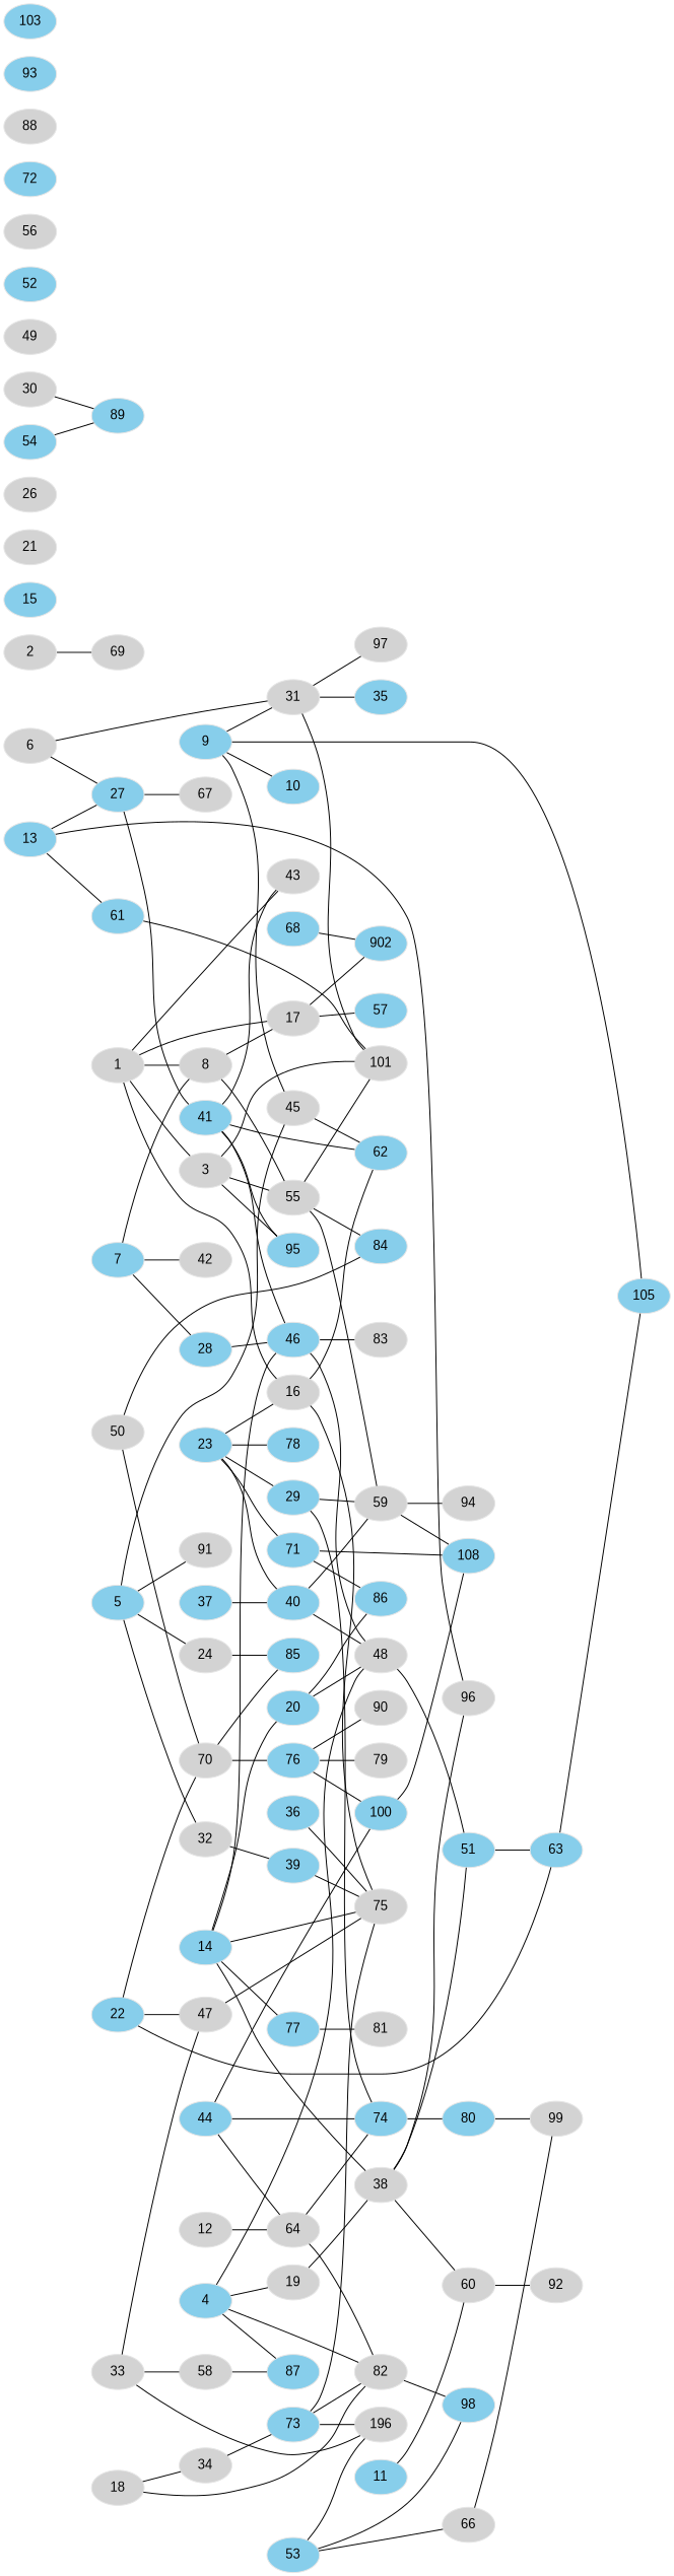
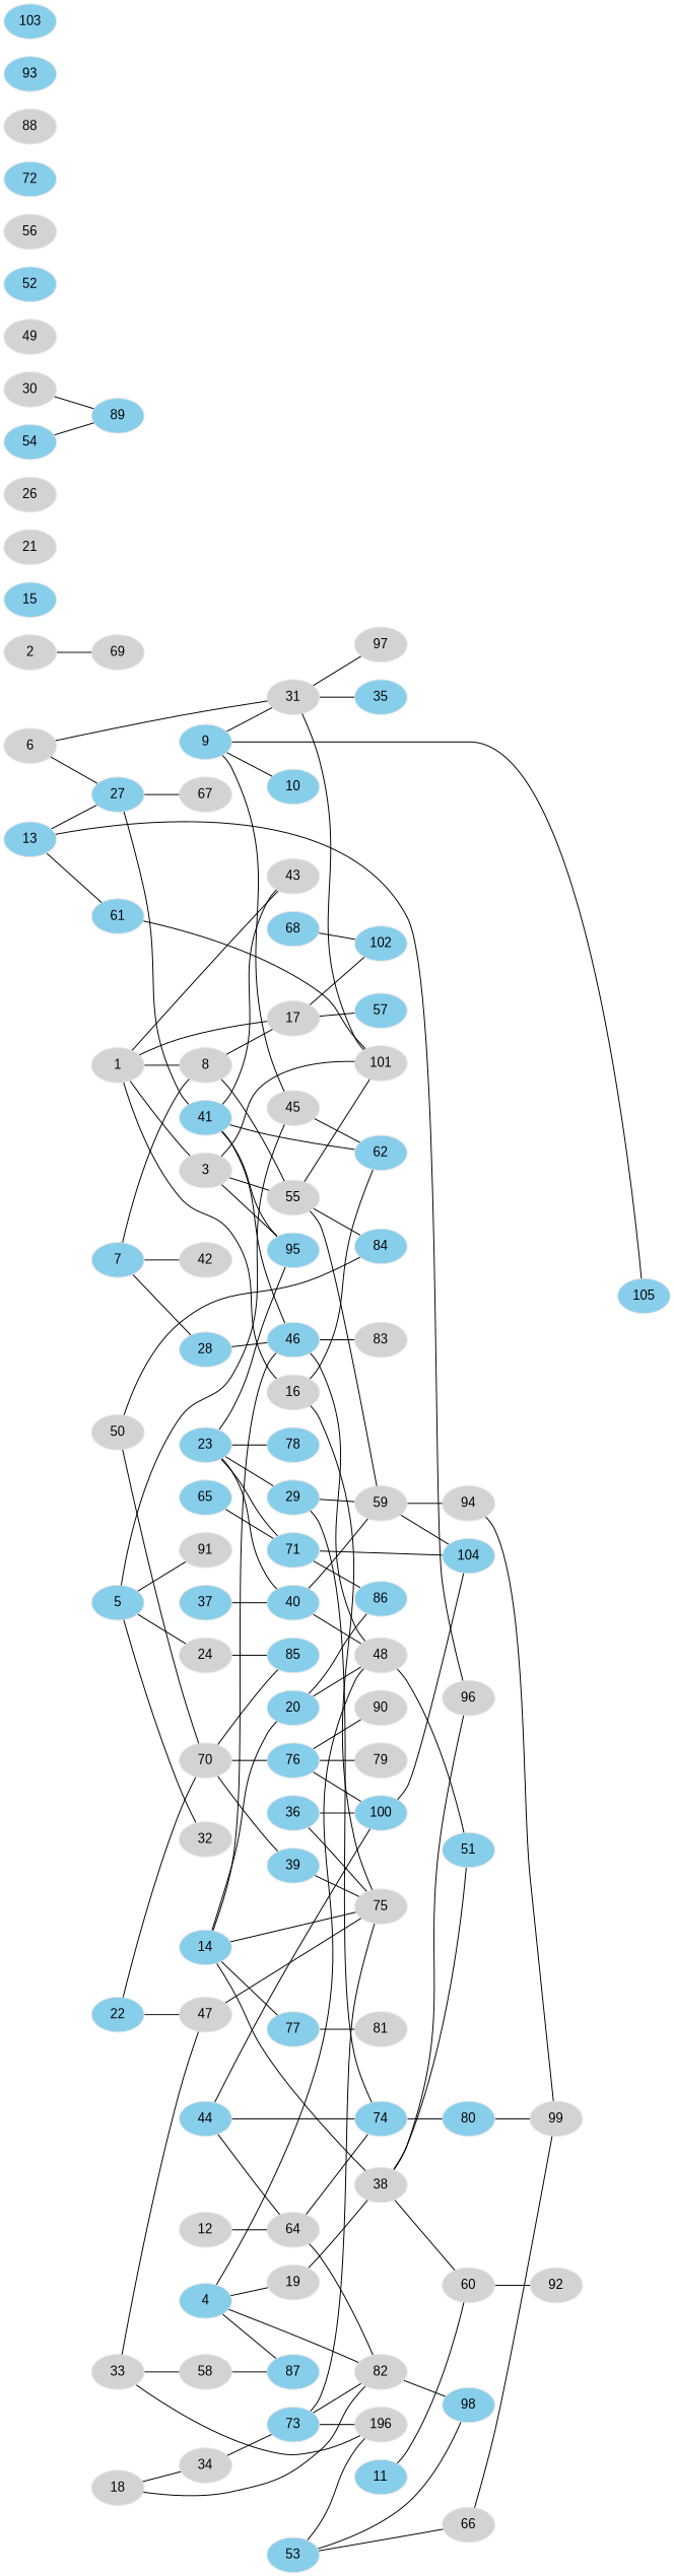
  graph {
    fontname="Liberation Sans"
    rankdir=LR
    node [color=gray90 fillcolor=skyblue fontname="Liberation Sans" style=filled]
    edge [fontname="Liberation Sans"]
    1 [fillcolor=lightgrey]
    3 [fillcolor=lightgrey]
    8 [fillcolor=lightgrey]
    16 [fillcolor=lightgrey]
    17 [fillcolor=lightgrey]
    43 [fillcolor=lightgrey]
    55 [fillcolor=lightgrey]
    95
    101 [fillcolor=lightgrey]
    75 [fillcolor=lightgrey]
    62
    57
-   102 [label=902]
+   102
    2 [fillcolor=lightgrey]
    69 [fillcolor=lightgrey]
    59 [fillcolor=lightgrey]
    84
    19 [fillcolor=lightgrey]
    4
    48 [fillcolor=lightgrey]
    82 [fillcolor=lightgrey]
    87
    38 [fillcolor=lightgrey]
    51
    98
    24 [fillcolor=lightgrey]
    5
    45 [fillcolor=lightgrey]
    91 [fillcolor=lightgrey]
    32 [fillcolor=lightgrey]
    85
    6 [fillcolor=lightgrey]
    27
    31 [fillcolor=lightgrey]
    41
    67 [fillcolor=lightgrey]
    35
    97 [fillcolor=lightgrey]
    7
    28
    42 [fillcolor=lightgrey]
    46
    9
    10
    105
    60 [fillcolor=lightgrey]
    11
    92 [fillcolor=lightgrey]
    12 [fillcolor=lightgrey]
    64 [fillcolor=lightgrey]
    74
    13
    61
    96 [fillcolor=lightgrey]
    14
    20
    77
    86
    83 [fillcolor=lightgrey]
    81 [fillcolor=lightgrey]
    15
    18 [fillcolor=lightgrey]
    34 [fillcolor=lightgrey]
    73
    21 [fillcolor=lightgrey]
    47 [fillcolor=lightgrey]
    22
-   63
    70 [fillcolor=lightgrey]
    76
    23
    29
    40
    71
    78
-   104 [label=108]
+   104
    26 [fillcolor=lightgrey]
    94 [fillcolor=lightgrey]
    80
    30 [fillcolor=lightgrey]
    89
    39
    33 [fillcolor=lightgrey]
    58 [fillcolor=lightgrey]
    n85 [fillcolor=lightgrey label=196]
    36
    100
    37
    44
    49 [fillcolor=lightgrey]
    50 [fillcolor=lightgrey]
    52
    53
    66 [fillcolor=lightgrey]
    99 [fillcolor=lightgrey]
    54
    56 [fillcolor=lightgrey]
+   65
    68
    79 [fillcolor=lightgrey]
    90 [fillcolor=lightgrey]
    72
    88 [fillcolor=lightgrey]
    93
    103
    1 -- 3
    1 -- 8
    1 -- 16
    1 -- 17
    1 -- 43
    3 -- 55
    3 -- 95
    3 -- 101
    8 -- 17
    8 -- 55
    16 -- 75
    16 -- 62
    17 -- 57
    17 -- 102
    55 -- 101
    55 -- 59
    55 -- 84
    2 -- 69
    59 -- 104
    59 -- 94
    19 -- 38
    4 -- 19
    4 -- 48
    4 -- 82
    4 -- 87
    48 -- 51
    82 -- 98
    38 -- 51
    38 -- 60
    38 -- 96
-   51 -- 63
    24 -- 85
    5 -- 24
    5 -- 45
    5 -- 91
    5 -- 32
    45 -- 62
-   32 -- 39
+   70 -- 39
    6 -- 27
    6 -- 31
    27 -- 41
    27 -- 67
    31 -- 101
    31 -- 35
    31 -- 97
    41 -- 43
    41 -- 95
    41 -- 62
    41 -- 46
    7 -- 8
    7 -- 28
    7 -- 42
    28 -- 46
    46 -- 48
    46 -- 83
    9 -- 45
    9 -- 31
    9 -- 10
    9 -- 105
    60 -- 92
    11 -- 60
    12 -- 64
    64 -- 82
    64 -- 74
    74 -- 80
    13 -- 27
    13 -- 61
    13 -- 96
    61 -- 101
    14 -- 75
    14 -- 38
    14 -- 46
    14 -- 20
    14 -- 77
    20 -- 48
    20 -- 86
    77 -- 81
    18 -- 82
    18 -- 34
    34 -- 73
    73 -- 75
    73 -- 82
    73 -- n85
    47 -- 75
    22 -- 47
-   22 -- 63
    22 -- 70
-   63 -- 105
    70 -- 85
    70 -- 76
    76 -- 100
    76 -- 79
    76 -- 90
-   23 -- 16
+   23 -- 95
    23 -- 29
    23 -- 40
    23 -- 71
    23 -- 78
    29 -- 59
    29 -- 74
    40 -- 59
    40 -- 48
    71 -- 86
    71 -- 104
+   94 -- 99
    80 -- 99
    30 -- 89
    39 -- 75
    33 -- 47
    33 -- 58
    33 -- n85
    58 -- 87
    36 -- 75
+   36 -- 100
    100 -- 104
    37 -- 40
    44 -- 64
    44 -- 74
    44 -- 100
    50 -- 84
    50 -- 70
    53 -- 98
    53 -- n85
    53 -- 66
    66 -- 99
    54 -- 89
+   65 -- 71
    68 -- 102
  }
